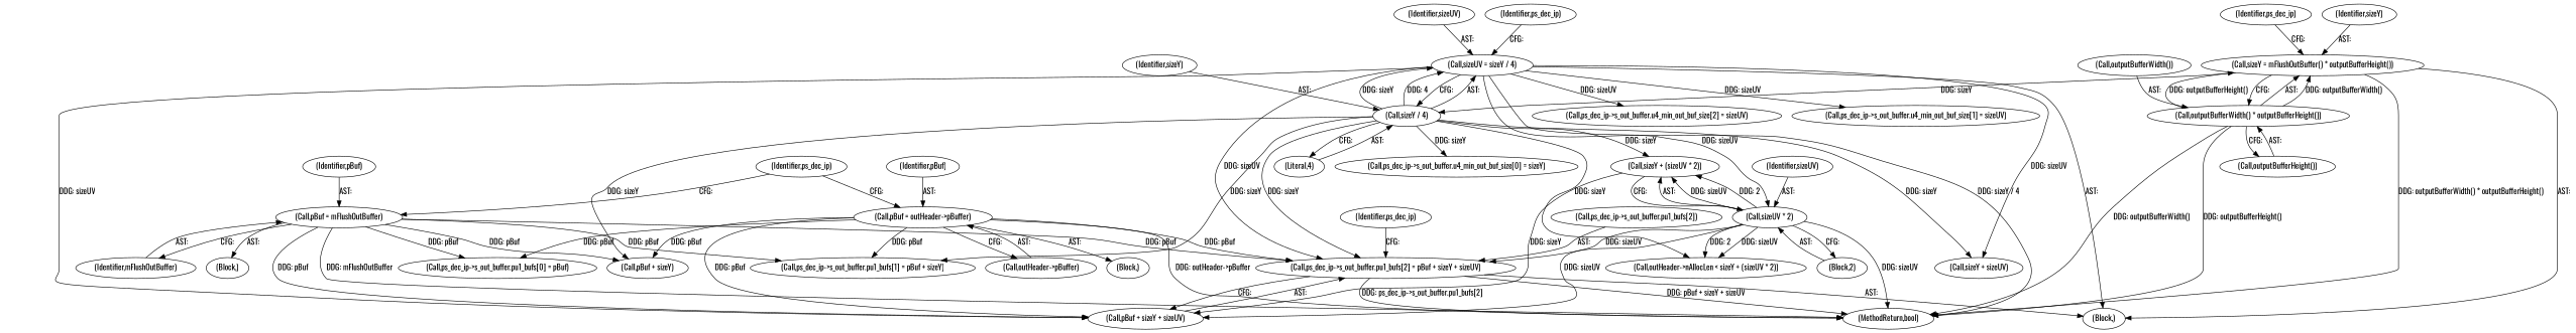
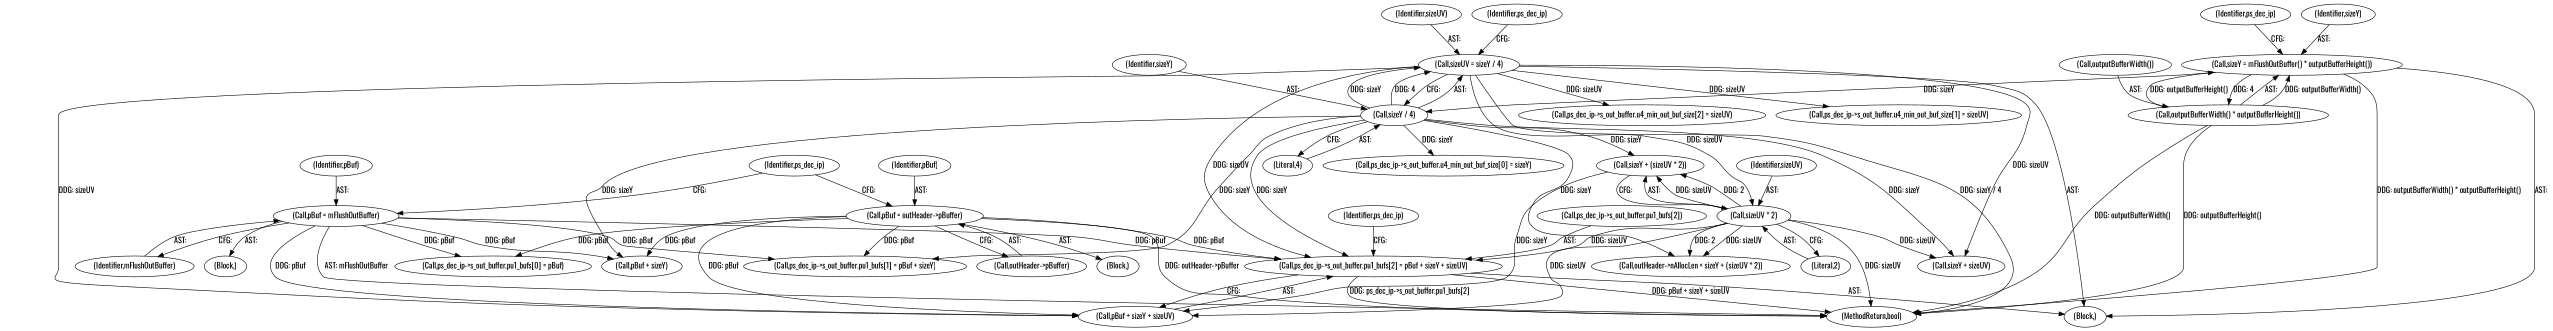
  digraph {
    fontname=Oswald
    node [fontname=Oswald]
    edge [fontname=Oswald]
    n1 [label="(Call,ps_dec_ip->s_out_buffer.pu1_bufs[2] = pBuf + sizeY + sizeUV)"]
    n2 [label="(Block,)"]
    n3 [label="(Call,pBuf + sizeY + sizeUV)"]
    n4 [label="(MethodReturn,bool)"]
    n5 [label="(Call,pBuf = mFlushOutBuffer)"]
    n6 [label="(Identifier,mFlushOutBuffer)"]
    n7 [label="(Call,ps_dec_ip->s_out_buffer.pu1_bufs[0] = pBuf)"]
    n8 [label="(Call,ps_dec_ip->s_out_buffer.pu1_bufs[1] = pBuf + sizeY)"]
    n9 [label="(Block,)"]
    n10 [label="(Call,pBuf + sizeY)"]
    n11 [label="(Call,pBuf = outHeader->pBuffer)"]
    n12 [label="(Call,outHeader->pBuffer)"]
    n13 [label="(Block,)"]
    n14 [label="(Call,sizeY / 4)"]
    n15 [label="(Call,sizeUV = sizeY / 4)"]
    n16 [label="(Literal,4)"]
    n17 [label="(Call,sizeY + sizeUV)"]
    n18 [label="(Call,sizeY + (sizeUV * 2))"]
    n19 [label="(Call,ps_dec_ip->s_out_buffer.u4_min_out_buf_size[0] = sizeY)"]
    n20 [label="(Call,outHeader->nAllocLen < sizeY + (sizeUV * 2))"]
    n21 [label="(Call,sizeUV * 2)"]
    n22 [label="(Call,ps_dec_ip->s_out_buffer.u4_min_out_buf_size[2] = sizeUV)"]
    n23 [label="(Call,ps_dec_ip->s_out_buffer.u4_min_out_buf_size[1] = sizeUV)"]
    n24 [label="(Call,sizeY = mFlushOutBuffer() * outputBufferHeight())"]
    n25 [label="(Call,outputBufferWidth() * outputBufferHeight())"]
-   n26 [label="(Call,outputBufferHeight())"]
-   n27 [label="(Block,2)"]
+   n27 [label="(Literal,2)"]
    n28 [label="(Call,ps_dec_ip->s_out_buffer.pu1_bufs[2])"]
    n29 [label="(Identifier,ps_dec_ip)"]
    n30 [label="(Identifier,ps_dec_ip)"]
    n31 [label="(Identifier,sizeUV)"]
    n32 [label="(Call,outputBufferWidth())"]
    n33 [label="(Identifier,sizeY)"]
    n34 [label="(Identifier,ps_dec_ip)"]
    n35 [label="(Identifier,pBuf)"]
    n36 [label="(Identifier,ps_dec_ip)"]
    n37 [label="(Identifier,sizeUV)"]
    n38 [label="(Identifier,pBuf)"]
    n39 [label="(Identifier,sizeY)"]
    n1 -> n2 [label="AST: "]
    n1 -> n3 [label="CFG: "]
    n1 -> n4 [label="DDG: ps_dec_ip->s_out_buffer.pu1_bufs[2]"]
    n1 -> n4 [label="DDG: pBuf + sizeY + sizeUV"]
    n3 -> n1 [label="AST: "]
    n5 -> n1 [label="DDG: pBuf"]
    n5 -> n3 [label="DDG: pBuf"]
-   n5 -> n4 [label="DDG: mFlushOutBuffer"]
+   n5 -> n4 [label="AST: mFlushOutBuffer"]
    n5 -> n6 [label="CFG: "]
    n5 -> n7 [label="DDG: pBuf"]
    n5 -> n8 [label="DDG: pBuf"]
    n5 -> n9 [label="AST: "]
    n5 -> n10 [label="DDG: pBuf"]
    n6 -> n5 [label="AST: "]
    n11 -> n1 [label="DDG: pBuf"]
    n11 -> n3 [label="DDG: pBuf"]
    n11 -> n4 [label="DDG: outHeader->pBuffer"]
    n11 -> n7 [label="DDG: pBuf"]
    n11 -> n8 [label="DDG: pBuf"]
    n11 -> n10 [label="DDG: pBuf"]
    n11 -> n12 [label="CFG: "]
    n11 -> n13 [label="AST: "]
    n12 -> n11 [label="AST: "]
    n14 -> n1 [label="DDG: sizeY"]
    n14 -> n8 [label="DDG: sizeY"]
    n14 -> n10 [label="DDG: sizeY"]
    n14 -> n15 [label="AST: "]
    n14 -> n15 [label="DDG: sizeY"]
    n14 -> n15 [label="DDG: 4"]
    n14 -> n16 [label="CFG: "]
    n14 -> n17 [label="DDG: sizeY"]
    n14 -> n18 [label="DDG: sizeY"]
    n14 -> n19 [label="DDG: sizeY"]
    n14 -> n20 [label="DDG: sizeY"]
    n15 -> n1 [label="DDG: sizeUV"]
    n15 -> n2 [label="AST: "]
    n15 -> n3 [label="DDG: sizeUV"]
    n15 -> n4 [label="DDG: sizeY / 4"]
    n15 -> n14 [label="CFG: "]
    n15 -> n17 [label="DDG: sizeUV"]
    n15 -> n21 [label="DDG: sizeUV"]
    n15 -> n22 [label="DDG: sizeUV"]
    n15 -> n23 [label="DDG: sizeUV"]
    n16 -> n14 [label="AST: "]
    n18 -> n3 [label="DDG: sizeY"]
    n18 -> n21 [label="CFG: "]
    n21 -> n1 [label="DDG: sizeUV"]
    n21 -> n3 [label="DDG: sizeUV"]
    n21 -> n4 [label="DDG: sizeUV"]
+   n21 -> n17 [label="DDG: sizeUV"]
    n21 -> n18 [label="AST: "]
    n21 -> n18 [label="DDG: sizeUV"]
    n21 -> n18 [label="DDG: 2"]
    n21 -> n20 [label="DDG: sizeUV"]
    n21 -> n20 [label="DDG: 2"]
    n21 -> n27 [label="CFG: "]
    n24 -> n2 [label="AST: "]
    n24 -> n4 [label="DDG: outputBufferWidth() * outputBufferHeight()"]
    n24 -> n14 [label="DDG: sizeY"]
-   n24 -> n25 [label="CFG: "]
+   n24 -> n25 [label="DDG: 4"]
    n25 -> n4 [label="DDG: outputBufferHeight()"]
    n25 -> n4 [label="DDG: outputBufferWidth()"]
    n25 -> n24 [label="AST: "]
    n25 -> n24 [label="DDG: outputBufferWidth()"]
    n25 -> n24 [label="DDG: outputBufferHeight()"]
-   n25 -> n26 [label="CFG: "]
-   n26 -> n25 [label="AST: "]
    n27 -> n21 [label="AST: "]
    n28 -> n1 [label="AST: "]
    n29 -> n5 [label="CFG: "]
    n29 -> n11 [label="CFG: "]
    n30 -> n24 [label="CFG: "]
    n31 -> n15 [label="AST: "]
    n32 -> n25 [label="AST: "]
    n33 -> n24 [label="AST: "]
    n34 -> n15 [label="CFG: "]
    n35 -> n11 [label="AST: "]
    n36 -> n1 [label="CFG: "]
    n37 -> n21 [label="AST: "]
    n38 -> n5 [label="AST: "]
    n39 -> n14 [label="AST: "]
  }
